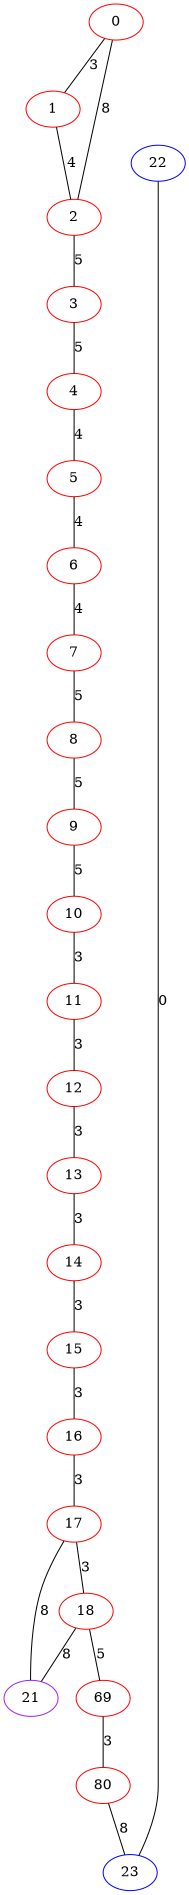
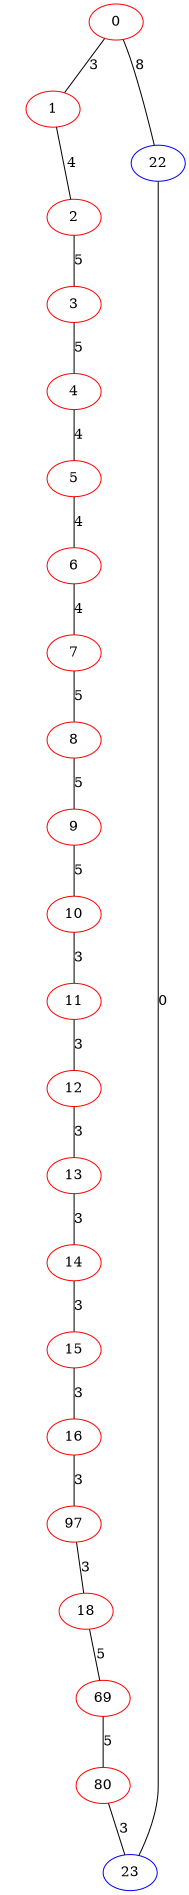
  graph {
    node [color=red weight=1]
    0
    1
    22 [color=blue weight=3]
    2
    23 [color=blue weight=3]
    3
    4
    5
    6
    7
    8
    9
    10
    11
    12
    13
    14
    15
    16
-   17
+   17 [label=97]
    18
-   21 [color=purple weight=4]
    n23 [label=69]
    n24 [label=80]
    0 -- 1 [label=3]
-   0 -- 2 [label=8]
+   0 -- 22 [label=8]
    1 -- 2 [label=4]
    22 -- 23 [label=0]
    2 -- 3 [label=5]
    3 -- 4 [label=5]
    4 -- 5 [label=4]
    5 -- 6 [label=4]
    6 -- 7 [label=4]
    7 -- 8 [label=5]
    8 -- 9 [label=5]
    9 -- 10 [label=5]
    10 -- 11 [label=3]
    11 -- 12 [label=3]
    12 -- 13 [label=3]
    13 -- 14 [label=3]
    14 -- 15 [label=3]
    15 -- 16 [label=3]
    16 -- 17 [label=3]
    17 -- 18 [label=3]
-   17 -- 21 [label=8]
-   18 -- 21 [label=8]
    18 -- n23 [label=5]
-   n23 -- n24 [label=3]
-   n24 -- 23 [label=8]
+   n23 -- n24 [label=5]
+   n24 -- 23 [label=3]
  }
